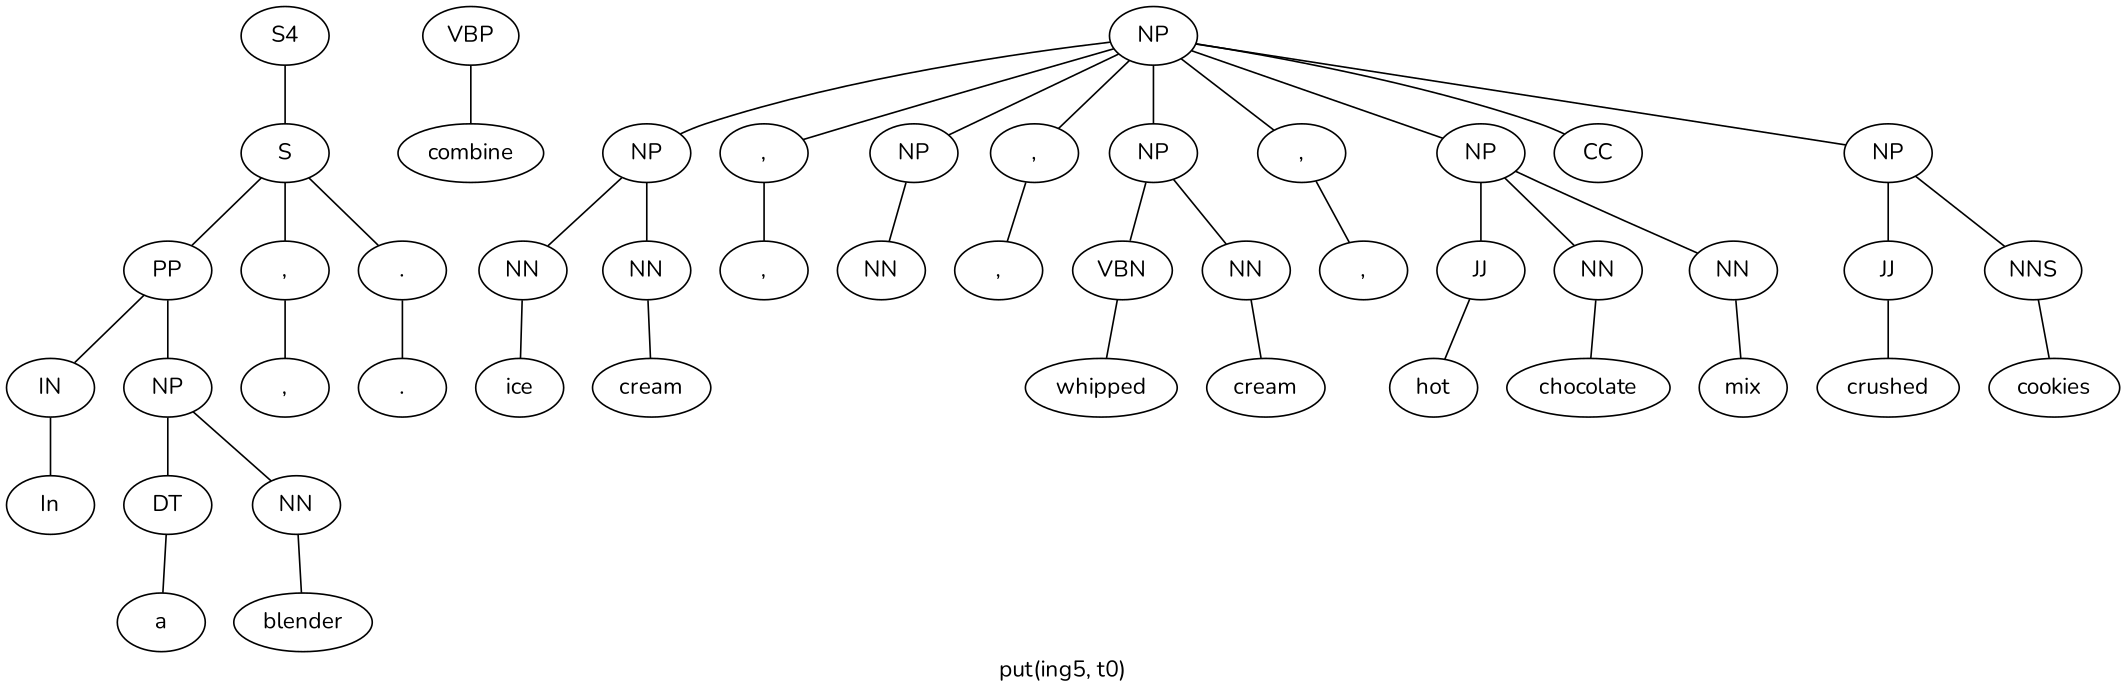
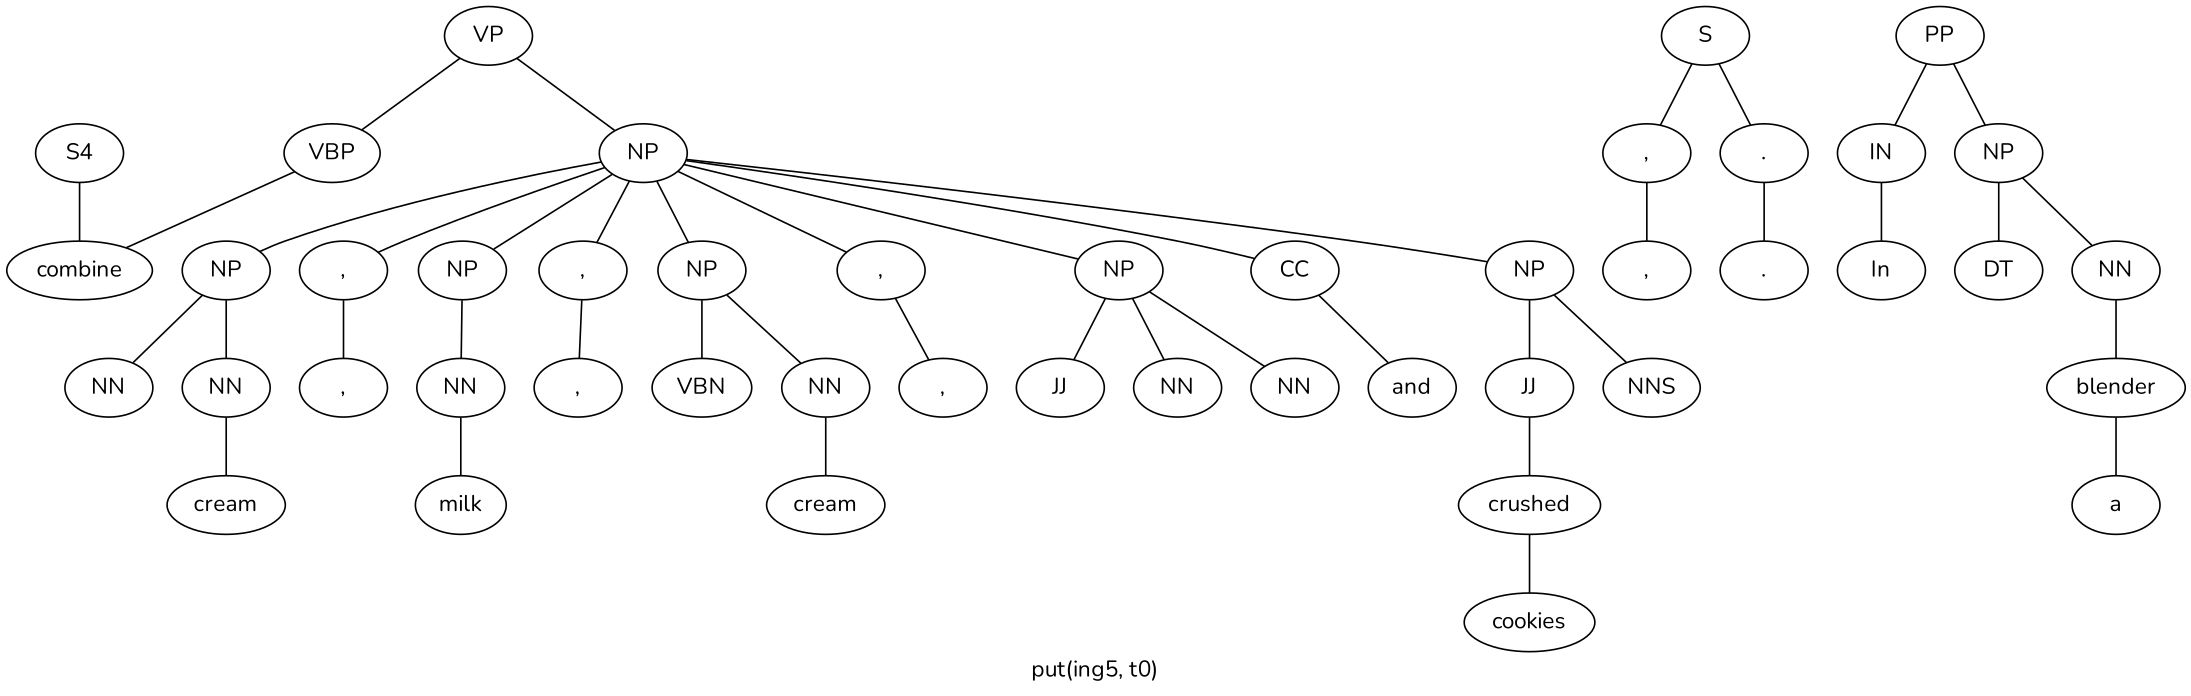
  graph {
    fontname=Nunito
    label="put(ing5, t0)"
    node [fontname=Nunito]
    edge [fontname=Nunito]
    n1 [label=S4]
    n2 [label=S]
    n3 [label=PP]
    n4 [label=","]
    n5 [label="."]
    n6 [label=IN]
    n7 [label=NP]
    n8 [label=","]
+   n9 [label=VP]
    n10 [label=VBP]
    n11 [label=NP]
    n12 [label="."]
    n13 [label=In]
    n14 [label=DT]
    n15 [label=NN]
    n16 [label=a]
    n17 [label=blender]
    n18 [label=combine]
    n19 [label=NP]
    n20 [label=","]
    n21 [label=NP]
    n22 [label=","]
    n23 [label=NP]
    n24 [label=","]
    n25 [label=NP]
    n26 [label=CC]
    n27 [label=NP]
    n28 [label=NN]
    n29 [label=NN]
    n30 [label=","]
    n31 [label=NN]
    n32 [label=","]
    n33 [label=VBN]
    n34 [label=NN]
    n35 [label=","]
    n36 [label=JJ]
    n37 [label=NN]
    n38 [label=NN]
+   n39 [label=and]
    n40 [label=JJ]
    n41 [label=NNS]
-   n42 [label=ice]
    n43 [label=cream]
-   n45 [label=whipped]
+   n44 [label=milk]
    n46 [label=cream]
-   n47 [label=hot]
-   n48 [label=chocolate]
-   n49 [label=mix]
    n50 [label=crushed]
    n51 [label=cookies]
-   n1 -- n2
-   n2 -- n3
+   n1 -- n18
    n2 -- n4
    n2 -- n5
    n3 -- n6
    n3 -- n7
    n4 -- n8
    n5 -- n12
    n6 -- n13
    n7 -- n14
    n7 -- n15
+   n9 -- n10
+   n9 -- n11
    n10 -- n18
    n11 -- n19
    n11 -- n20
    n11 -- n21
    n11 -- n22
    n11 -- n23
    n11 -- n24
    n11 -- n25
    n11 -- n26
    n11 -- n27
-   n14 -- n16
+   n17 -- n16
    n15 -- n17
    n19 -- n28
    n19 -- n29
    n20 -- n30
    n21 -- n31
    n22 -- n32
    n23 -- n33
    n23 -- n34
    n24 -- n35
    n25 -- n36
    n25 -- n37
    n25 -- n38
+   n26 -- n39
    n27 -- n40
    n27 -- n41
-   n28 -- n42
    n29 -- n43
-   n33 -- n45
+   n31 -- n44
    n34 -- n46
-   n36 -- n47
-   n37 -- n48
-   n38 -- n49
    n40 -- n50
-   n41 -- n51
+   n50 -- n51
  }
